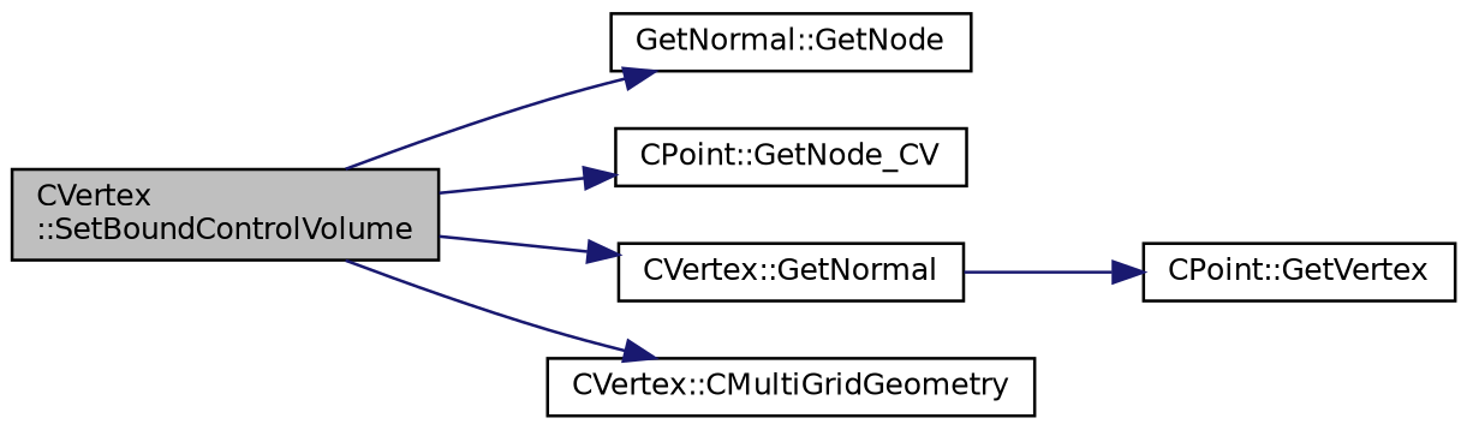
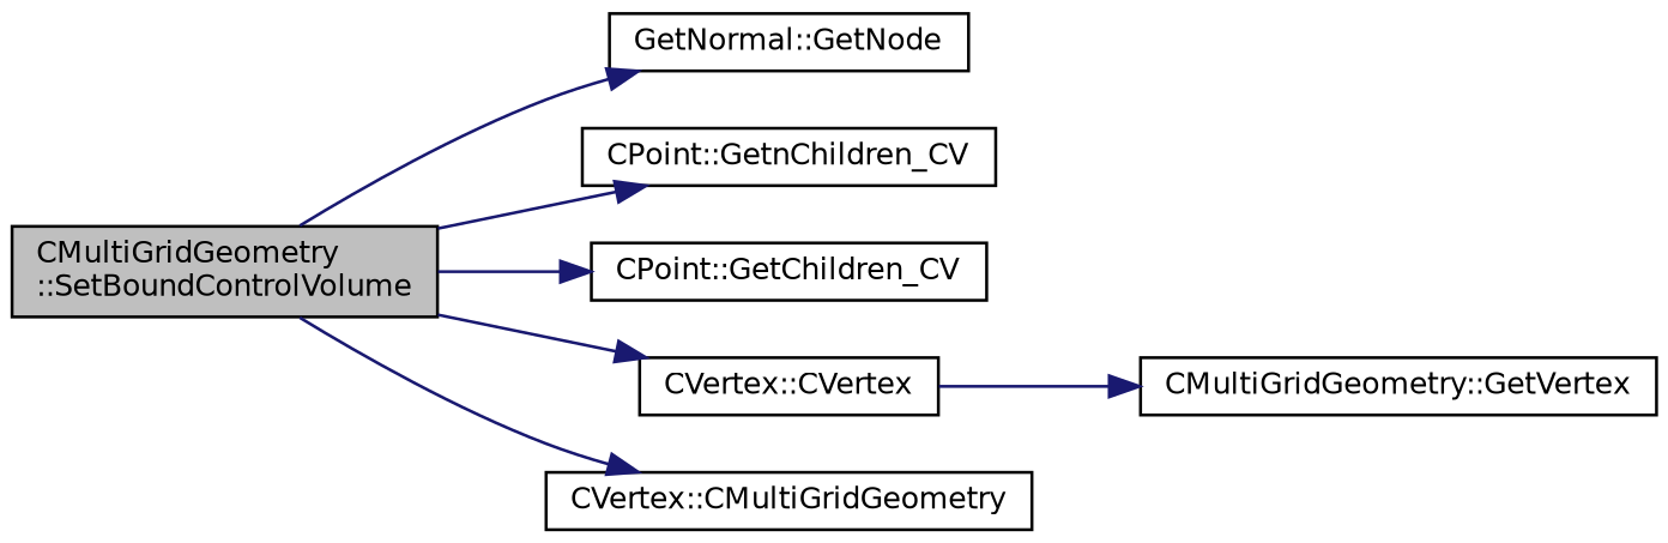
  digraph {
    rankdir=LR
    node [color=black fillcolor=white fontname=Helvetica fontsize=10 shape=record style=filled]
    edge [color=midnightblue fontname=Helvetica fontsize=10 labelfontname=Helvetica labelfontsize=10 style=solid]
-   n1 [fillcolor=grey75 fontcolor=black height=0.2 label="CVertex\l::SetBoundControlVolume" width=0.4]
+   n1 [fillcolor=grey75 fontcolor=black height=0.2 label="CMultiGridGeometry\l::SetBoundControlVolume" width=0.4]
    n2 [height=0.2 label="GetNormal::GetNode" width=0.4]
-   n3 [height=0.2 label="CPoint::GetNode_CV" width=0.4]
-   n5 [height=0.2 label="CVertex::GetNormal" width=0.4]
+   n3 [height=0.2 label="CPoint::GetnChildren_CV" width=0.4]
+   n4 [height=0.2 label="CPoint::GetChildren_CV" width=0.4]
+   n5 [height=0.2 label="CVertex::CVertex" width=0.4]
    n6 [height=0.2 label="CVertex::CMultiGridGeometry" width=0.4]
-   n7 [height=0.2 label="CPoint::GetVertex" width=0.4]
+   n7 [height=0.2 label="CMultiGridGeometry::GetVertex" width=0.4]
    n1 -> n2
    n1 -> n3
+   n1 -> n4
    n1 -> n5
    n1 -> n6
    n5 -> n7
  }
